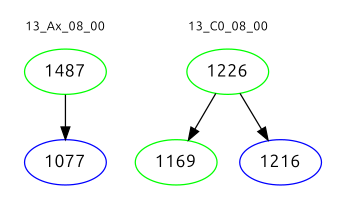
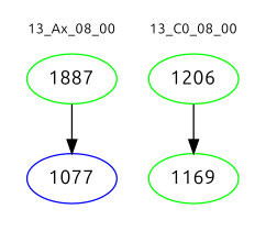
  digraph {
    fontname=Ubuntu
    node [color=green fontname=Ubuntu]
    edge [color=black fontname=Ubuntu]
-   n1 [label=1487]
+   n1 [label=1887]
    n2 [color=blue label=1077]
-   n3 [label=1226]
+   n3 [label=1206]
    n4 [label=1169]
-   n5 [color=blue label=1216]
    subgraph cluster_1 {
      color=white
      fontsize=10
      label="13_Ax_08_00"
      n1
      n2
    }
    subgraph cluster_2 {
      color=white
      fontsize=10
      label="13_C0_08_00"
      n3
      n4
-     n5
    }
    n1 -> n2
    n3 -> n4
-   n3 -> n5
  }
